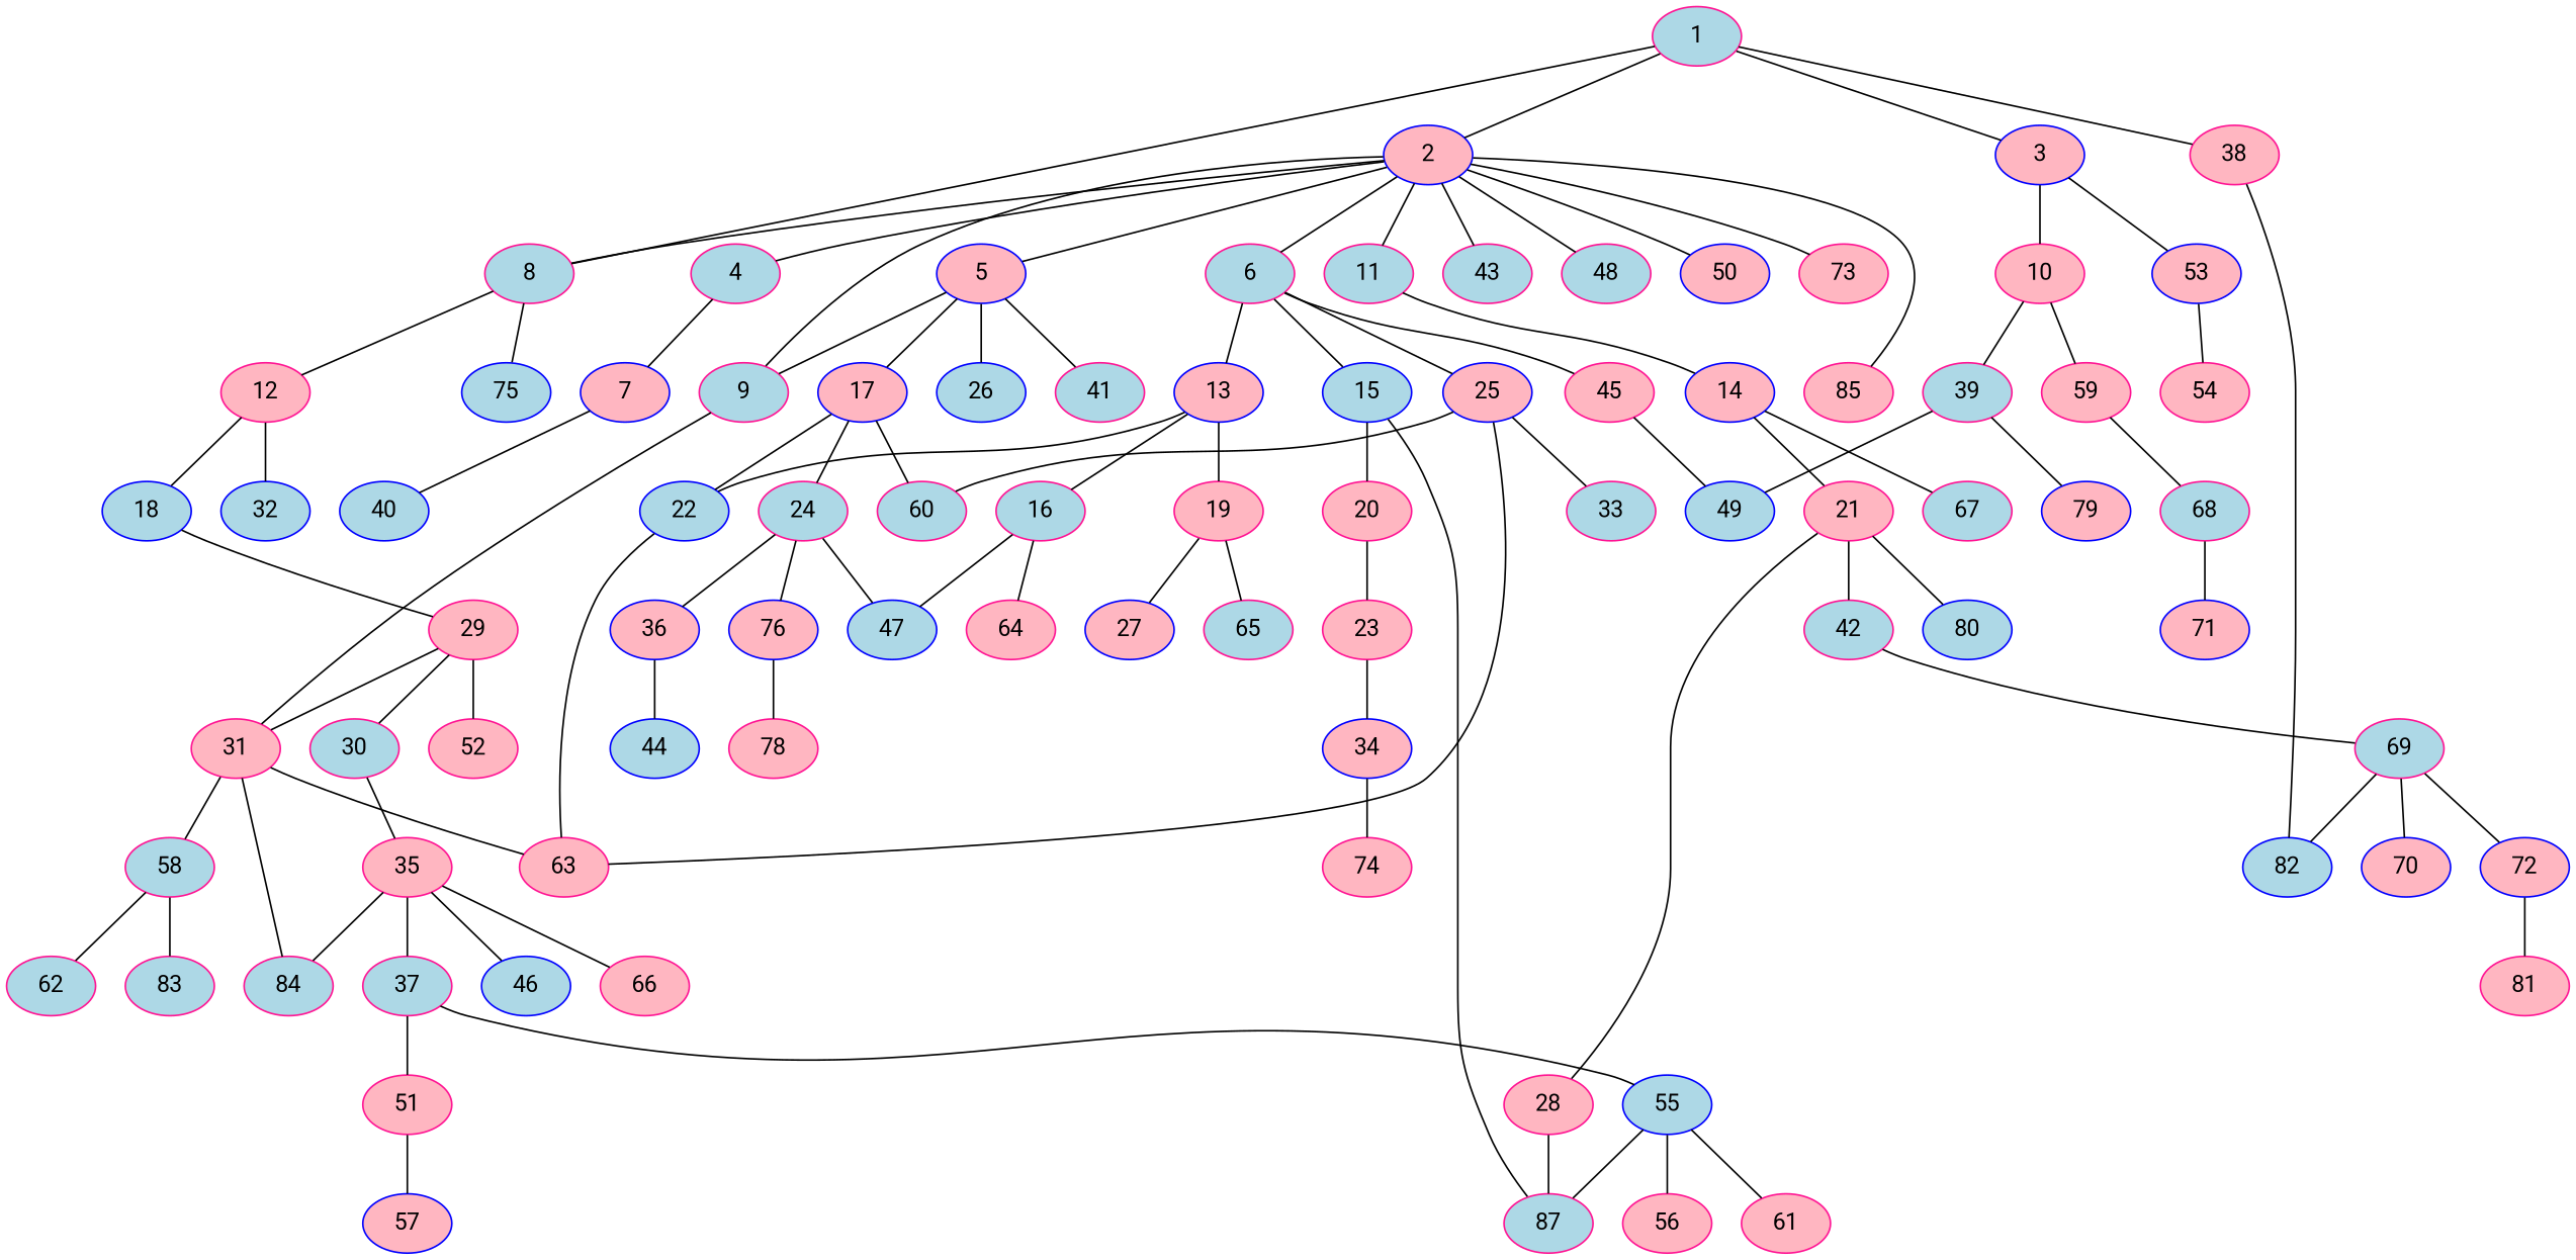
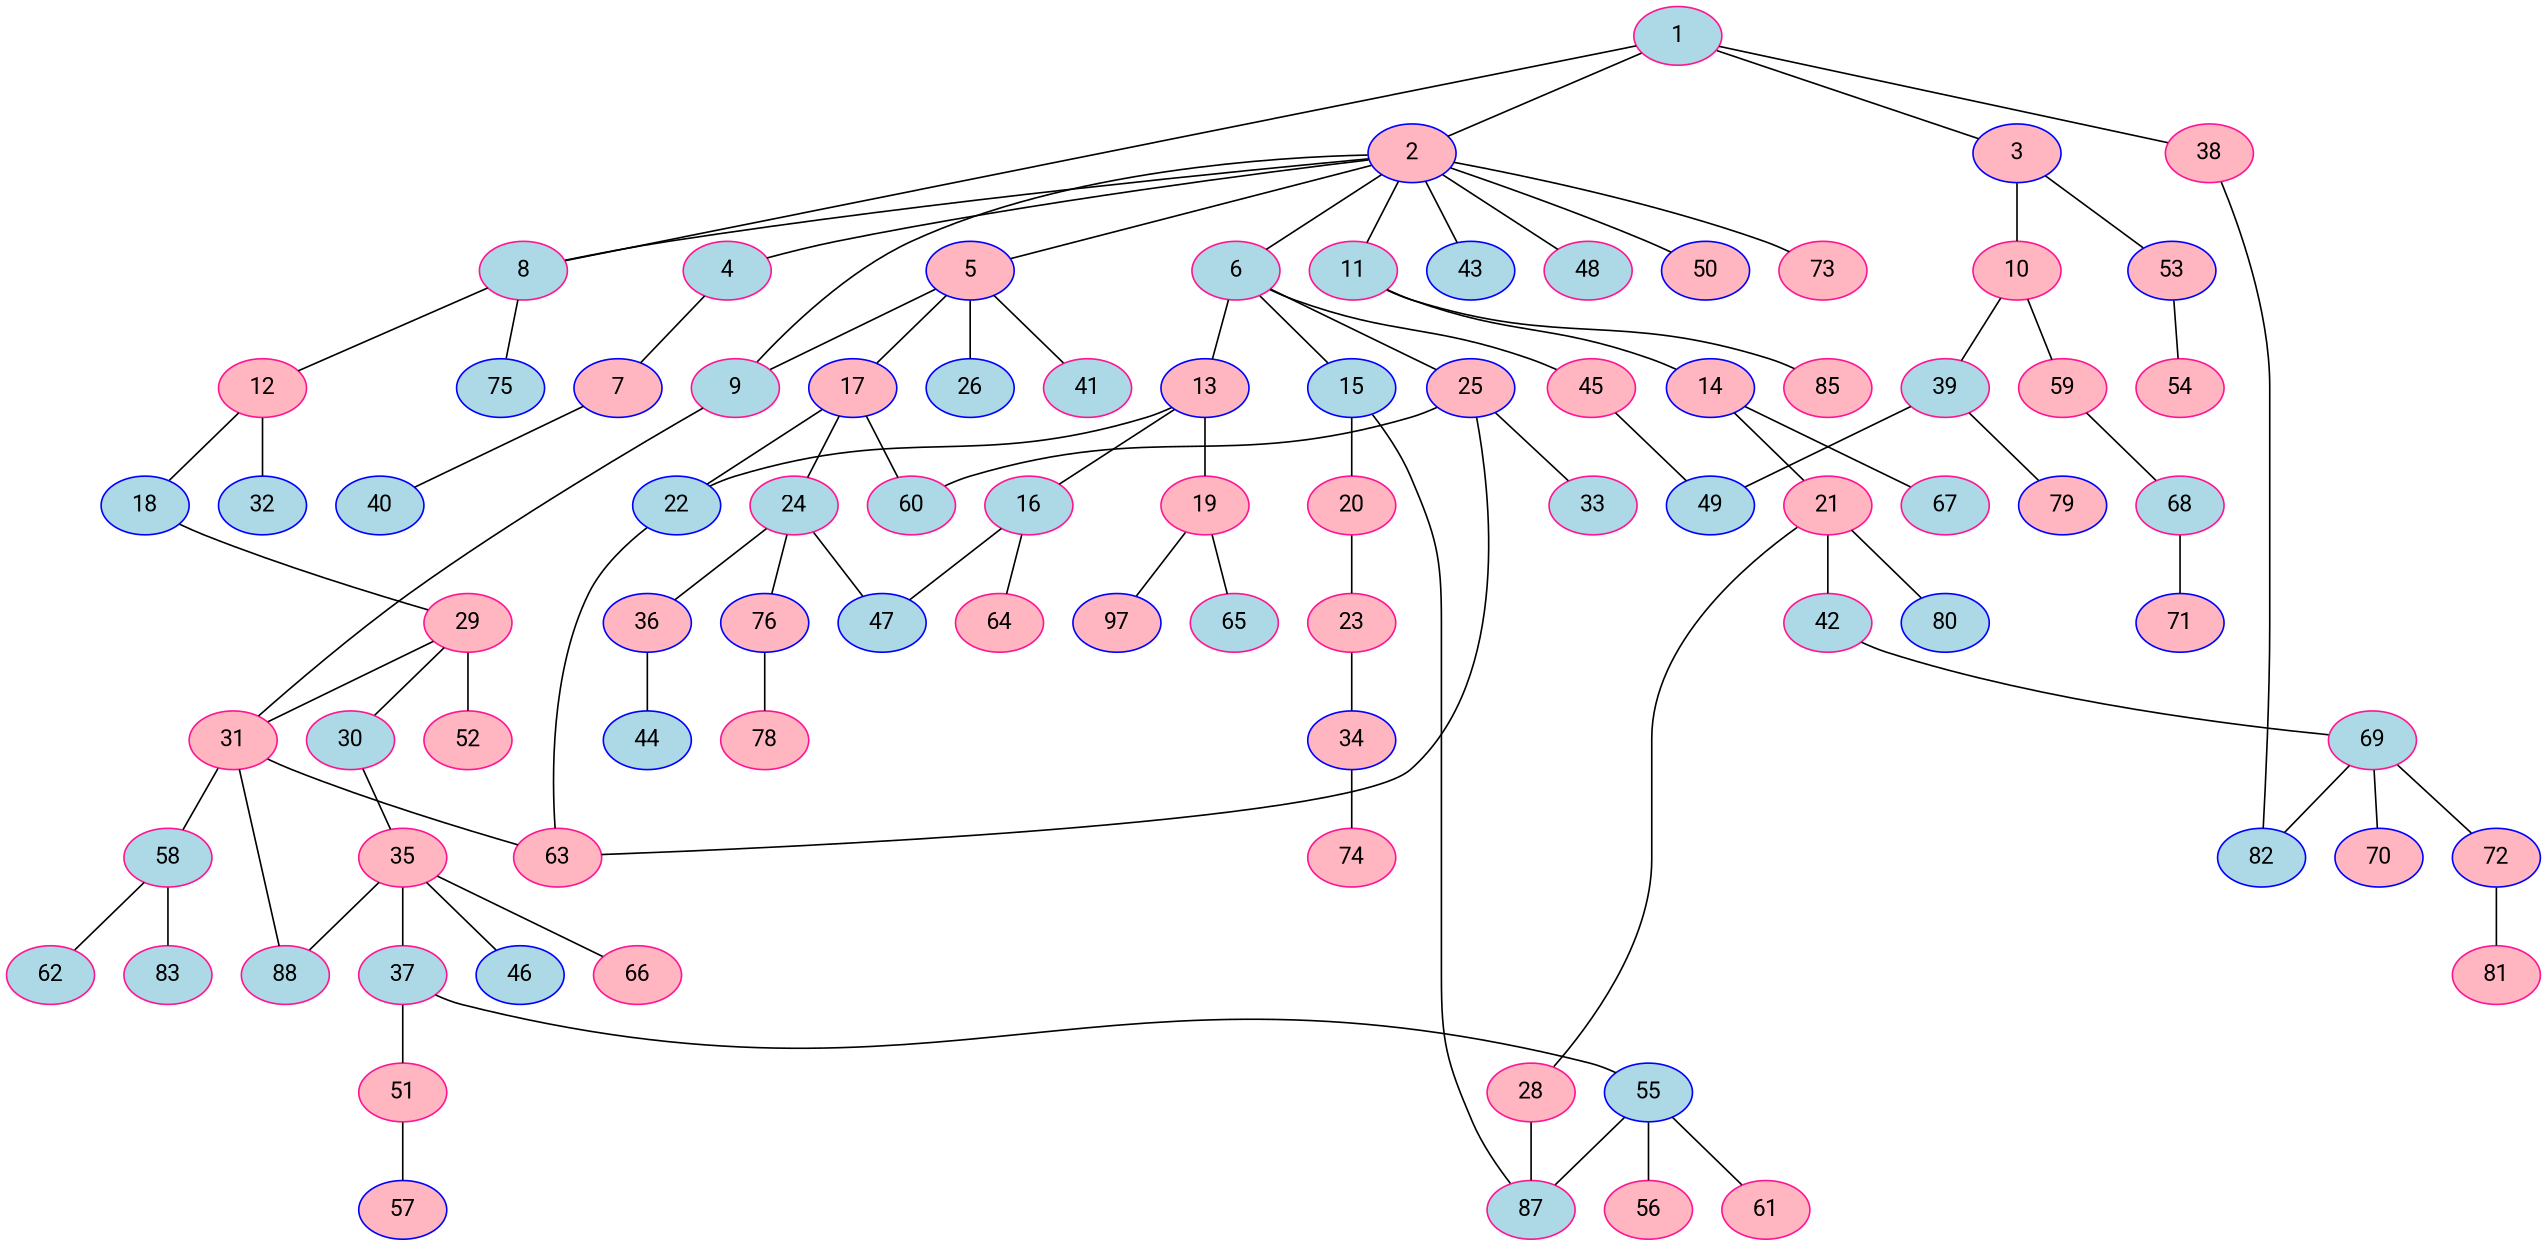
  graph {
    fontname=Roboto
    node [color=deeppink fillcolor=lightpink fontname=Roboto style=filled]
    edge [fontname=Roboto]
    1 [fillcolor=lightblue]
    2 [color=blue]
    3 [color=blue]
    8 [fillcolor=lightblue]
    38
    4 [fillcolor=lightblue]
    5 [color=blue]
    6 [fillcolor=lightblue]
    9 [fillcolor=lightblue]
    11 [fillcolor=lightblue]
-   43 [fillcolor=lightblue]
+   43 [color=blue fillcolor=lightblue]
    48 [fillcolor=lightblue]
    50 [color=blue]
    73
    10
    53 [color=blue]
    12
    75 [color=blue fillcolor=lightblue]
    82 [color=blue fillcolor=lightblue]
    7 [color=blue]
    17 [color=blue]
    26 [color=blue fillcolor=lightblue]
    41 [fillcolor=lightblue]
    13 [color=blue]
    15 [color=blue fillcolor=lightblue]
    25 [color=blue]
    45
    31
    14 [color=blue]
    85
    39 [fillcolor=lightblue]
    59
    54
    40 [color=blue fillcolor=lightblue]
    22 [color=blue fillcolor=lightblue]
    24 [fillcolor=lightblue]
    60 [fillcolor=lightblue]
    16 [fillcolor=lightblue]
    19
    20
    n41 [fillcolor=lightblue label=87]
    63
    33 [fillcolor=lightblue]
    49 [color=blue fillcolor=lightblue]
    18 [color=blue fillcolor=lightblue]
    32 [color=blue fillcolor=lightblue]
    58 [fillcolor=lightblue]
-   84 [fillcolor=lightblue]
+   84 [fillcolor=lightblue label=88]
    79 [color=blue]
    68 [fillcolor=lightblue]
    21
    67 [fillcolor=lightblue]
    29
    47 [color=blue fillcolor=lightblue]
    64
-   27 [color=blue]
+   27 [color=blue label=97]
    65 [fillcolor=lightblue]
    28
    42 [fillcolor=lightblue]
    80 [color=blue fillcolor=lightblue]
    23
    36 [color=blue]
    76 [color=blue]
    30 [fillcolor=lightblue]
    52
    34 [color=blue]
    69 [fillcolor=lightblue]
    74
    44 [color=blue fillcolor=lightblue]
    78
    62 [fillcolor=lightblue]
    35
    37 [fillcolor=lightblue]
    46 [color=blue fillcolor=lightblue]
    66
    83 [fillcolor=lightblue]
    51
    55 [color=blue fillcolor=lightblue]
    57 [color=blue]
    56
    61
    70 [color=blue]
    72 [color=blue]
    71 [color=blue]
    81
    1 -- 2
    1 -- 3
    1 -- 8
    1 -- 38
    2 -- 8
    2 -- 4
    2 -- 5
    2 -- 6
    2 -- 9
    2 -- 11
    2 -- 43
    2 -- 48
    2 -- 50
    2 -- 73
    3 -- 10
    3 -- 53
    8 -- 12
    8 -- 75
    38 -- 82
    4 -- 7
    5 -- 9
    5 -- 17
    5 -- 26
    5 -- 41
    6 -- 13
    6 -- 15
    6 -- 25
    6 -- 45
    9 -- 31
    11 -- 14
-   2 -- 85
+   11 -- 85
    10 -- 39
    10 -- 59
    53 -- 54
    12 -- 18
    12 -- 32
    7 -- 40
    17 -- 22
    17 -- 24
    17 -- 60
    13 -- 22
    13 -- 16
    13 -- 19
    15 -- 20
    15 -- n41
    25 -- 60
    25 -- 63
    25 -- 33
    45 -- 49
    31 -- 63
    31 -- 58
    31 -- 84
    14 -- 21
    14 -- 67
    39 -- 49
    39 -- 79
    59 -- 68
    22 -- 63
    24 -- 47
    24 -- 36
    24 -- 76
    16 -- 47
    16 -- 64
    19 -- 27
    19 -- 65
    20 -- 23
    18 -- 29
    58 -- 62
    58 -- 83
    68 -- 71
    21 -- 28
    21 -- 42
    21 -- 80
    29 -- 31
    29 -- 30
    29 -- 52
    28 -- n41
    42 -- 69
    23 -- 34
    36 -- 44
    76 -- 78
    30 -- 35
    34 -- 74
    69 -- 82
    69 -- 70
    69 -- 72
    35 -- 84
    35 -- 37
    35 -- 46
    35 -- 66
    37 -- 51
    37 -- 55
    51 -- 57
    55 -- n41
    55 -- 56
    55 -- 61
    72 -- 81
  }
